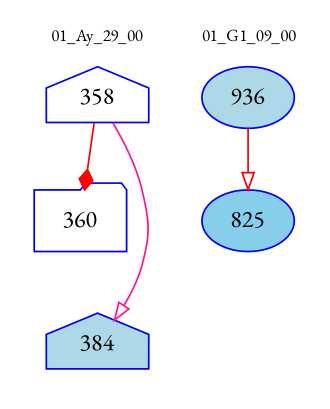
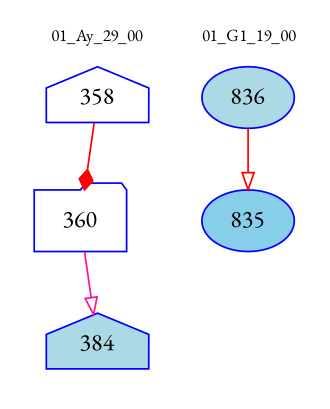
  digraph {
    fontname="EB Garamond"
    node [color=blue fillcolor=white fontname="EB Garamond" shape=house style=filled]
    edge [arrowhead=onormal color=red fontname="EB Garamond"]
    n1 [label=358]
    n2 [label=360 shape=folder]
    n3 [fillcolor=lightblue label=384]
-   n4 [fillcolor=lightblue label=936 shape=ellipse]
-   n5 [fillcolor=skyblue label=825 shape=ellipse]
+   n4 [fillcolor=lightblue label=836 shape=ellipse]
+   n5 [fillcolor=skyblue label=835 shape=ellipse]
    subgraph cluster_1 {
      color=white
      fontsize=10
      label="01_Ay_29_00"
      n1
      n2
      n3
    }
    subgraph cluster_2 {
      color=white
      fontsize=10
-     label="01_G1_09_00"
+     label="01_G1_19_00"
      n4
      n5
    }
    n1 -> n2 [arrowhead=diamond]
-   n1 -> n3 [color=deeppink]
+   n2 -> n3 [color=deeppink]
    n4 -> n5
  }
